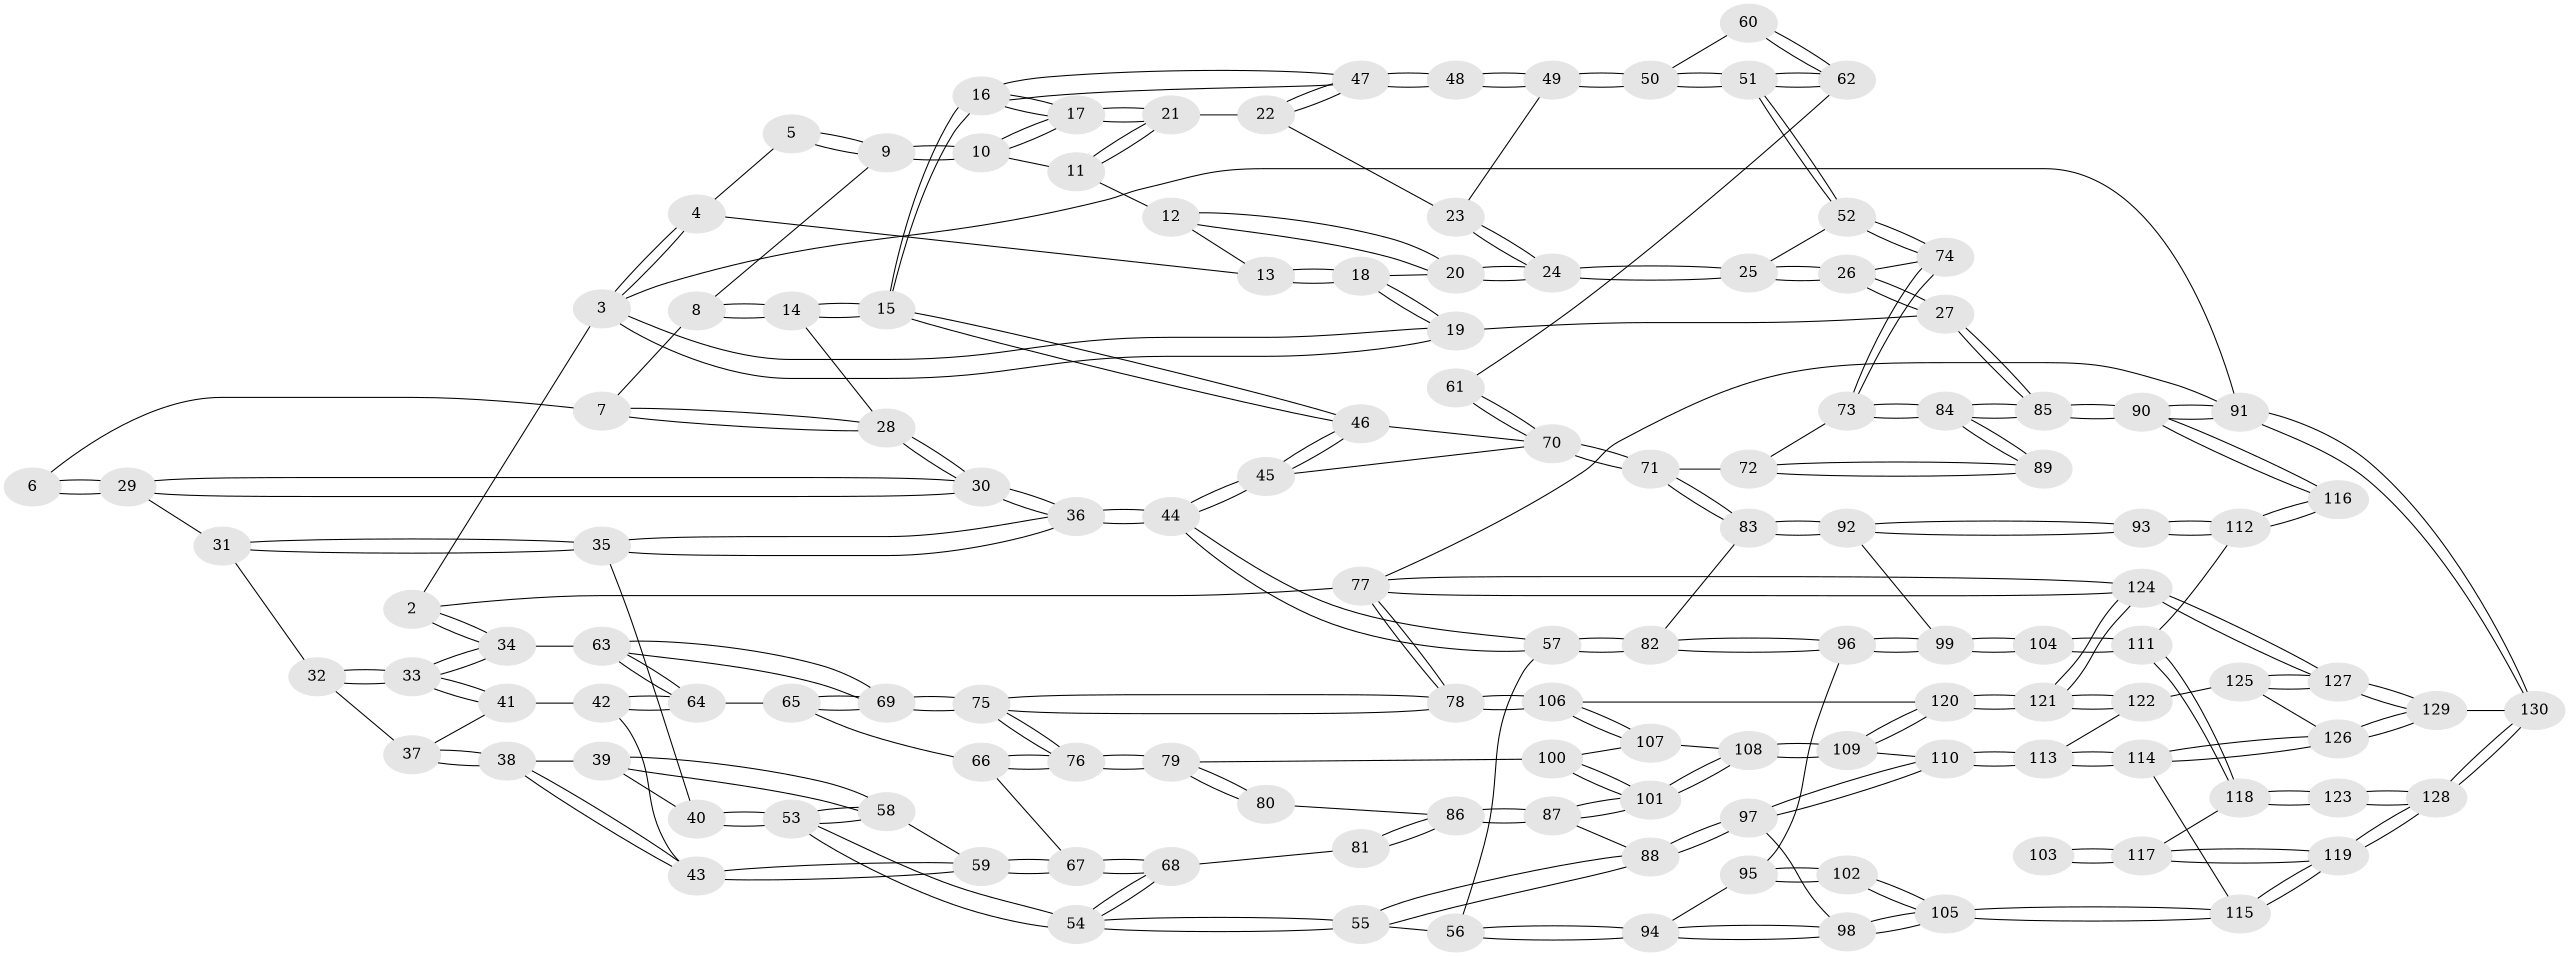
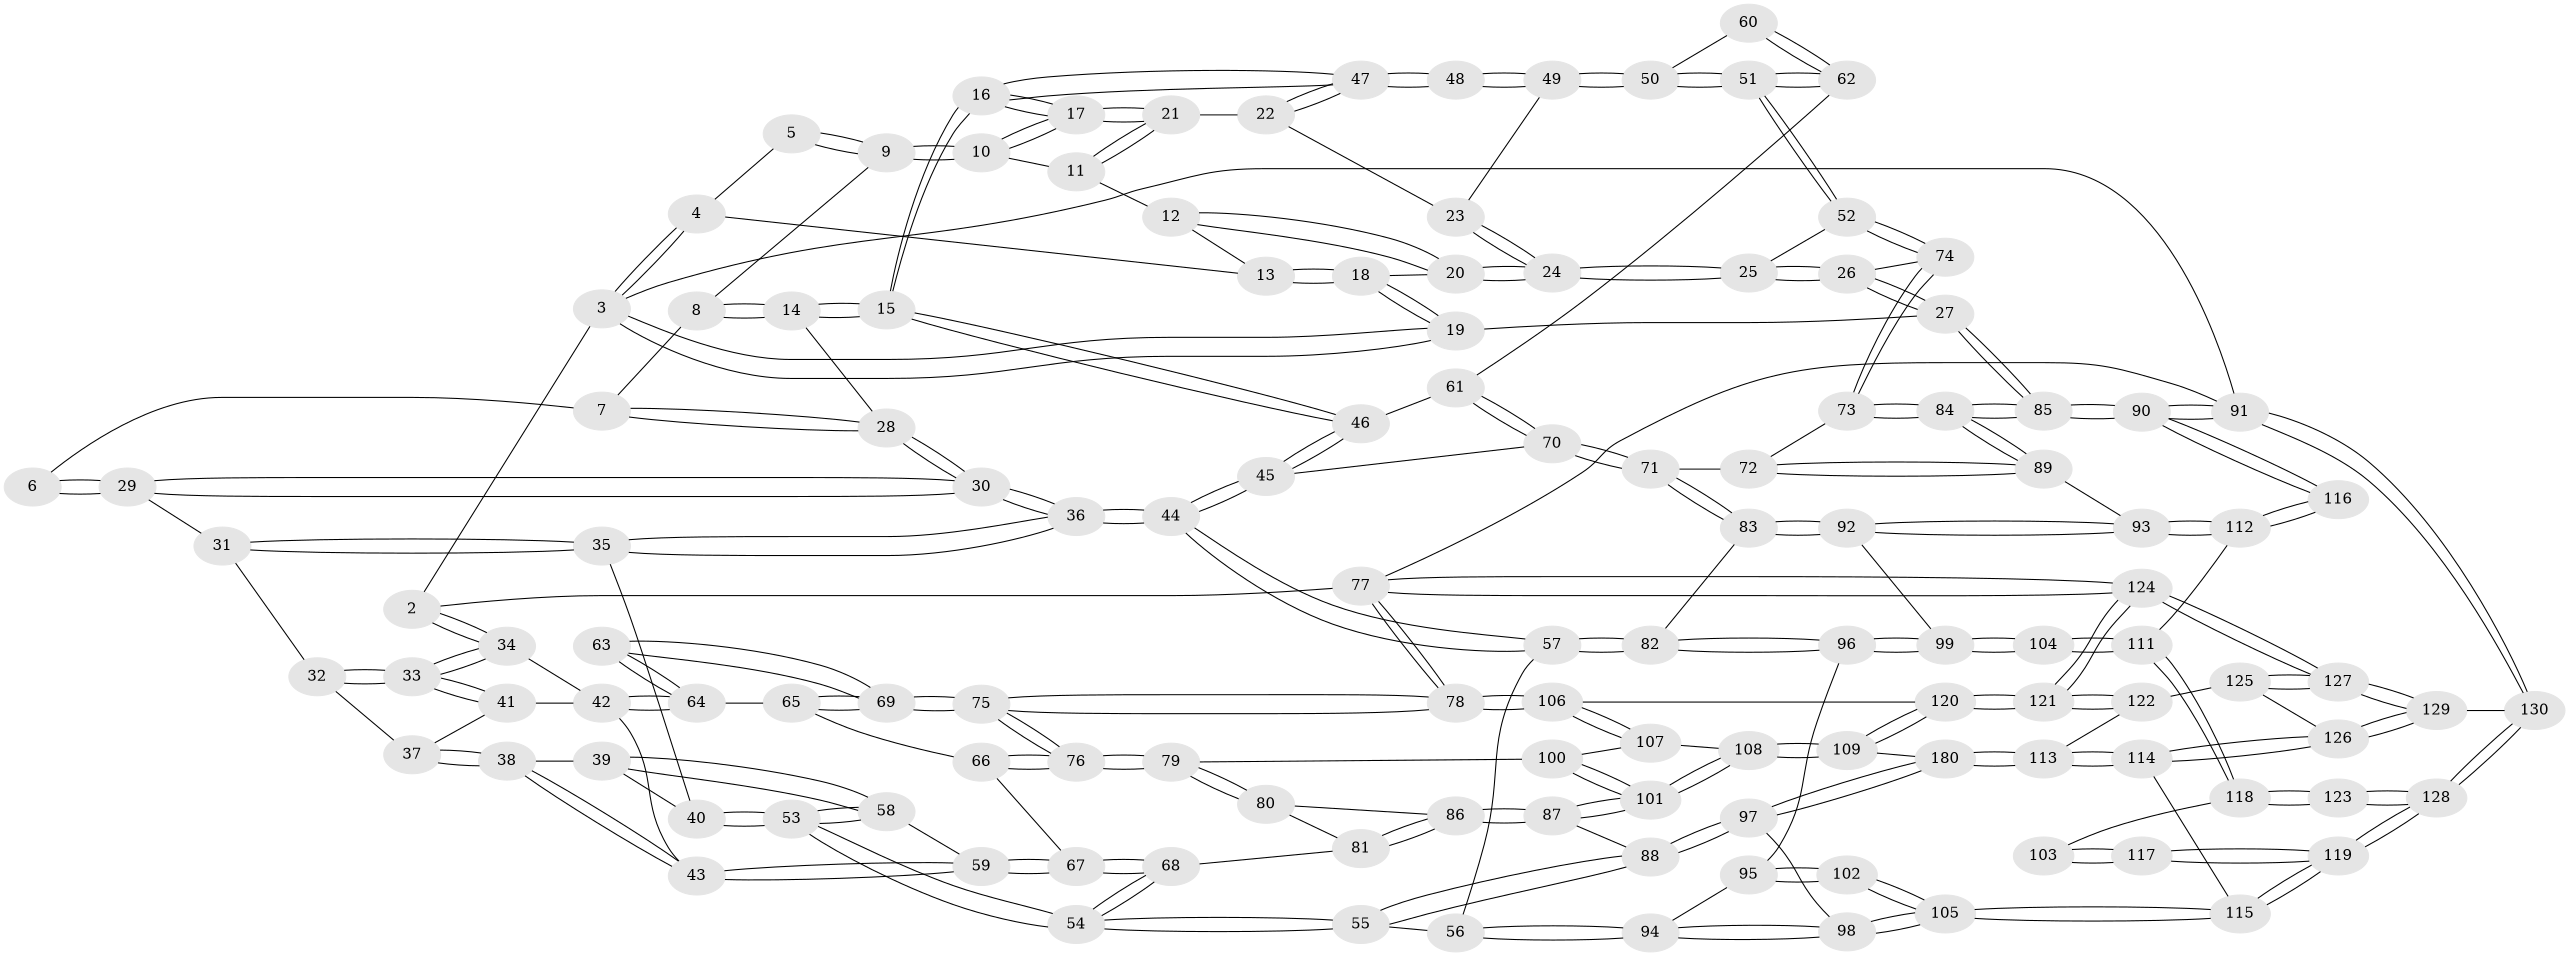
  graph {
    rankdir=LR
    node [color=gray90 style=filled]
    2
    3
    34
    77
    6
    7
    29
    4
    19
    91
    63
    78
    124
    5
    13
    27
    130
    9
    18
    10
    8
    28
    30
    31
    14
    15
    11
    17
    12
    21
    20
    22
    24
    16
    46
    47
    61
    48
    85
    25
    23
    49
    50
    26
    52
    74
    90
    36
    32
    35
    44
    33
    37
    40
    41
    38
    42
    64
    69
    53
    45
    57
    39
    43
    58
    59
    54
    65
    67
    70
    82
    71
    62
    51
    60
    55
    68
    56
    88
    81
    94
    97
    95
    98
    83
    96
    75
    66
    76
    79
    86
    72
    73
    89
    92
    84
    93
    106
    80
    100
    127
    107
    120
    101
    87
    99
    116
    108
-   110
+   110 [label=180]
    112
    104
    102
    105
    113
    115
    111
    109
    103
    117
    118
    119
    121
    114
    122
    123
    126
    125
    129
    128
    2 -- 3
    2 -- 34
    2 -- 34
    2 -- 77
    3 -- 4
    3 -- 4
    3 -- 19
    3 -- 19
    3 -- 91
-   34 -- 63
+   34 -- 42
    77 -- 91
    77 -- 78
    77 -- 78
    77 -- 124
    77 -- 124
    6 -- 7
    6 -- 29
    6 -- 29
    7 -- 8
    7 -- 28
    7 -- 28
    29 -- 30
    29 -- 30
    29 -- 31
    4 -- 5
    4 -- 13
    19 -- 27
    91 -- 130
    91 -- 130
    63 -- 64
    63 -- 64
    63 -- 69
    63 -- 69
    78 -- 106
    78 -- 106
    124 -- 127
    124 -- 127
    5 -- 9
    5 -- 9
    13 -- 18
    13 -- 18
    27 -- 85
    27 -- 85
    9 -- 10
    9 -- 10
    18 -- 19
    18 -- 19
    18 -- 20
    10 -- 11
    10 -- 17
    10 -- 17
    8 -- 9
    8 -- 14
    8 -- 14
    28 -- 30
    28 -- 30
    30 -- 36
    30 -- 36
    31 -- 32
    31 -- 35
    31 -- 35
    14 -- 28
    14 -- 15
    14 -- 15
    15 -- 16
    15 -- 16
    15 -- 46
    15 -- 46
    11 -- 12
    11 -- 21
    11 -- 21
    17 -- 21
    17 -- 21
    12 -- 13
    12 -- 20
    12 -- 20
    21 -- 22
    20 -- 24
    20 -- 24
    22 -- 47
    22 -- 47
    22 -- 23
    24 -- 25
    24 -- 25
    16 -- 17
    16 -- 17
    16 -- 47
    16 -- 47
-   46 -- 70
+   46 -- 61
    47 -- 48
    47 -- 48
    61 -- 70
    61 -- 70
    61 -- 62
    48 -- 49
    48 -- 49
    85 -- 90
    85 -- 90
    25 -- 26
    25 -- 26
    25 -- 52
    23 -- 24
    23 -- 24
    23 -- 49
    49 -- 50
    49 -- 50
    50 -- 51
    50 -- 51
    50 -- 60
    26 -- 27
    26 -- 27
    26 -- 74
    52 -- 74
    52 -- 74
    90 -- 91
    90 -- 91
    90 -- 116
    90 -- 116
    36 -- 44
    36 -- 44
    32 -- 33
    32 -- 33
    32 -- 37
    35 -- 36
    35 -- 36
    35 -- 40
    44 -- 45
    44 -- 45
    44 -- 57
    44 -- 57
    33 -- 34
    33 -- 34
    33 -- 41
    33 -- 41
    37 -- 41
    37 -- 38
    37 -- 38
    40 -- 53
    40 -- 53
    41 -- 42
    38 -- 39
    38 -- 43
    38 -- 43
    42 -- 64
    42 -- 64
    42 -- 43
    64 -- 65
    69 -- 75
    69 -- 75
    53 -- 58
    53 -- 58
    53 -- 54
    53 -- 54
    45 -- 46
    45 -- 46
    45 -- 70
    57 -- 82
    57 -- 82
    39 -- 40
    39 -- 58
    39 -- 58
    43 -- 59
    43 -- 59
    58 -- 59
    59 -- 67
    59 -- 67
    54 -- 55
    54 -- 55
    54 -- 68
    54 -- 68
    65 -- 69
    65 -- 69
    65 -- 66
    67 -- 68
    67 -- 68
    70 -- 71
    70 -- 71
    82 -- 83
    82 -- 96
    82 -- 96
    71 -- 83
    71 -- 83
    71 -- 72
    51 -- 52
    51 -- 52
    51 -- 62
    51 -- 62
    60 -- 62
    60 -- 62
    55 -- 56
    55 -- 88
    55 -- 88
    68 -- 81
    56 -- 57
    56 -- 94
    56 -- 94
    88 -- 97
    88 -- 97
    81 -- 86
    81 -- 86
    94 -- 95
    94 -- 98
    94 -- 98
    97 -- 98
    97 -- 110
    97 -- 110
    95 -- 96
    95 -- 102
    95 -- 102
    98 -- 105
    98 -- 105
    83 -- 92
    83 -- 92
    96 -- 99
    96 -- 99
    75 -- 78
    75 -- 78
    75 -- 76
    75 -- 76
    66 -- 67
    66 -- 76
    66 -- 76
    76 -- 79
    76 -- 79
    79 -- 80
    79 -- 80
    79 -- 100
    86 -- 87
    86 -- 87
    72 -- 73
    72 -- 89
    72 -- 89
    73 -- 74
    73 -- 74
    73 -- 84
    73 -- 84
+   89 -- 93
    92 -- 93
    92 -- 93
    92 -- 99
    84 -- 85
    84 -- 85
    84 -- 89
    84 -- 89
    93 -- 112
    93 -- 112
    106 -- 107
    106 -- 107
    106 -- 120
+   80 -- 81
    80 -- 86
    100 -- 107
    100 -- 101
    100 -- 101
    127 -- 129
    127 -- 129
    107 -- 108
    120 -- 121
    120 -- 121
    101 -- 108
    101 -- 108
    87 -- 88
    87 -- 101
    87 -- 101
    99 -- 104
    99 -- 104
    108 -- 109
    108 -- 109
    110 -- 113
    110 -- 113
    112 -- 116
    112 -- 116
    104 -- 111
    104 -- 111
    102 -- 105
    102 -- 105
    105 -- 115
    105 -- 115
    113 -- 114
    113 -- 114
    113 -- 122
    115 -- 119
    115 -- 119
    111 -- 112
    111 -- 118
    111 -- 118
    109 -- 120
    109 -- 120
    109 -- 110
    103 -- 117
    103 -- 117
-   117 -- 118
+   103 -- 118
    117 -- 119
    117 -- 119
    118 -- 123
    118 -- 123
    119 -- 128
    119 -- 128
    121 -- 124
    121 -- 124
    121 -- 122
    121 -- 122
    114 -- 115
    114 -- 126
    114 -- 126
    122 -- 125
    123 -- 128
    123 -- 128
    126 -- 129
    126 -- 129
    125 -- 127
    125 -- 127
    125 -- 126
    129 -- 130
    128 -- 130
    128 -- 130
  }
